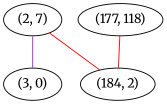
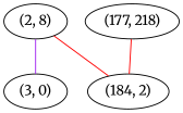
  graph {
    fontname=Merriweather
    node [fontname=Merriweather]
    edge [color=red fontname=Merriweather weight=1]
    n1 [label="(3, 0)"]
-   "(2, 7)"
+   "(2, 7)" [label="(2, 8)"]
    "(184, 2)"
-   "(177, 118)"
+   "(177, 118)" [label="(177, 218)"]
    "(2, 7)" -- n1 [color=purple weight=4]
    "(2, 7)" -- "(184, 2)"
    "(177, 118)" -- "(184, 2)"
  }
